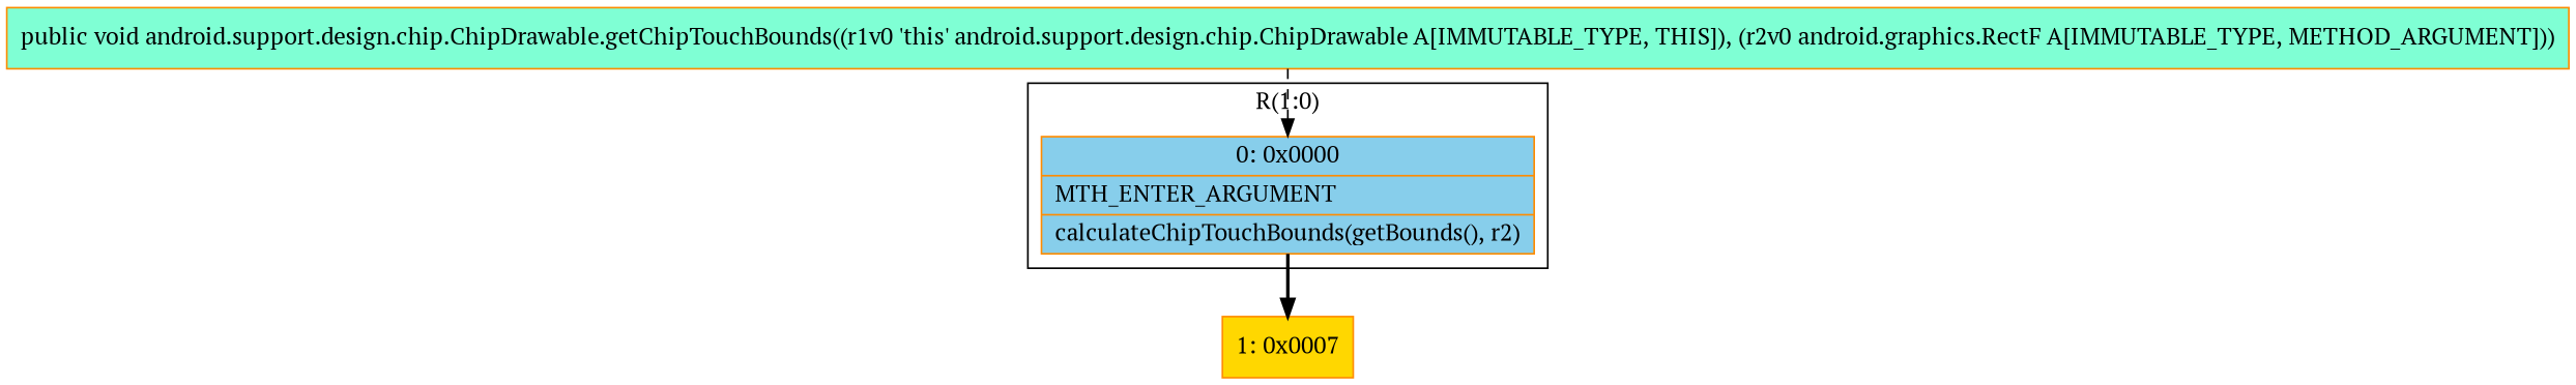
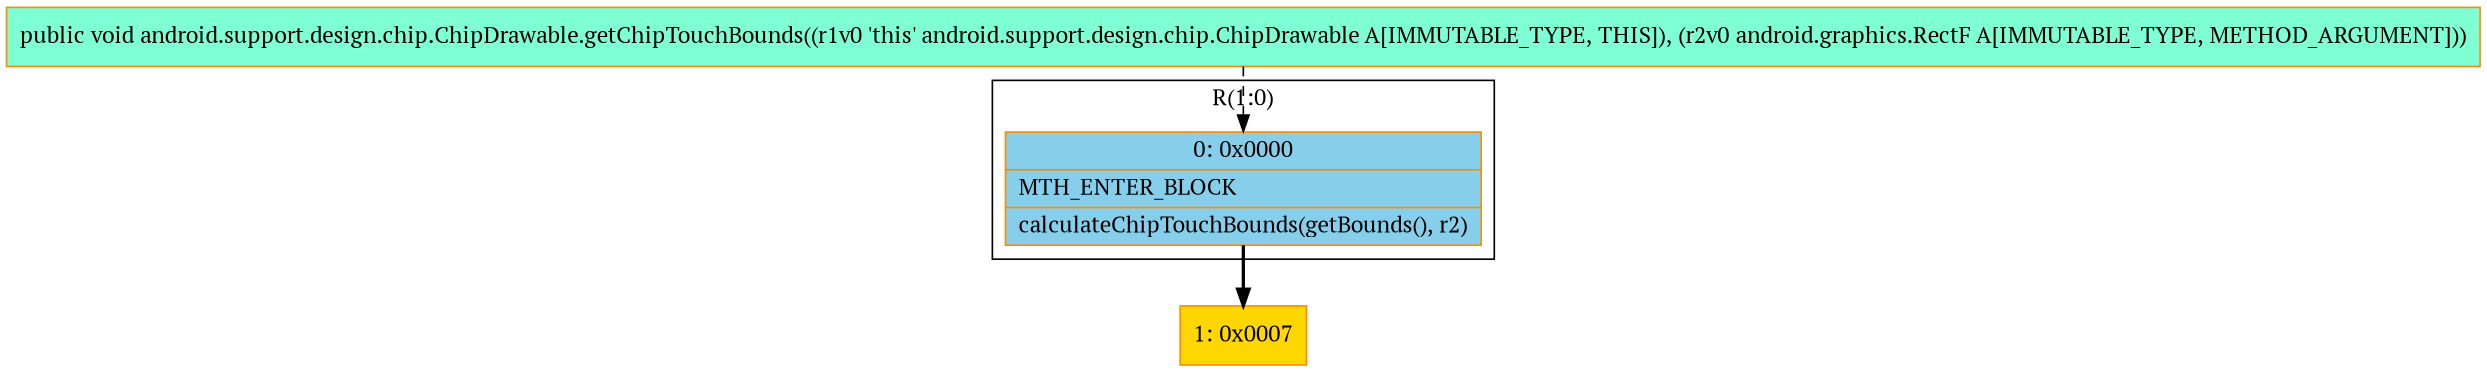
  digraph {
    fontname="PT Serif"
    node [color=darkorange shape=record style=filled fontname="PT Serif"]
    edge [fontname="PT Serif"]
-   n1 [label="{0\:\ 0x0000|MTH_ENTER_ARGUMENT\l|calculateChipTouchBounds(getBounds(), r2)\l}" fillcolor=skyblue]
+   n1 [label="{0\:\ 0x0000|MTH_ENTER_BLOCK\l|calculateChipTouchBounds(getBounds(), r2)\l}" fillcolor=skyblue]
    n2 [label="{1\:\ 0x0007}" fillcolor=gold]
    n3 [label="{public void android.support.design.chip.ChipDrawable.getChipTouchBounds((r1v0 'this' android.support.design.chip.ChipDrawable A[IMMUTABLE_TYPE, THIS]), (r2v0 android.graphics.RectF A[IMMUTABLE_TYPE, METHOD_ARGUMENT])) }" fillcolor=aquamarine]
    subgraph cluster_1 {
      label="R(1:0)"
      n1
    }
    n1 -> n2 [style=bold]
    n3 -> n1 [style=dashed]
  }
